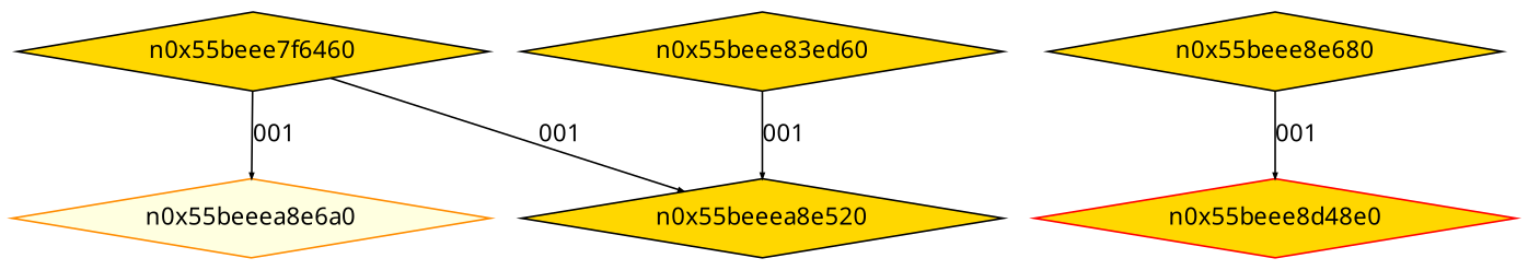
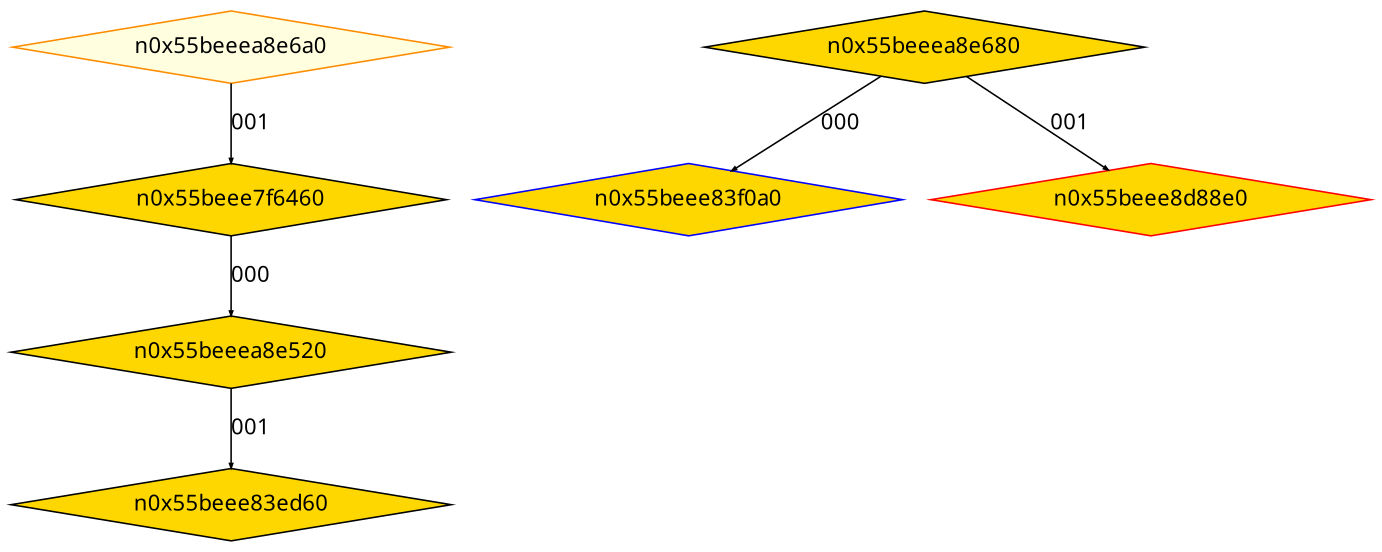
  digraph {
    fontname="Noto Sans"
    node [color=black fillcolor=gold fontname="Noto Sans" shape=diamond style=filled]
    edge [arrowsize=.3 fontname="Noto Sans"]
    n0x55beee7f6460 [height=.1 width=.1]
    n0x55beeea8e6a0 [color=darkorange fillcolor=lightyellow height=.1 width=.1]
    n0x55beeea8e520 [height=.1 width=.1]
    n0x55beee83ed60 [height=.1 width=.1]
-   n0x55beeea8e680 [height=.1 width=.1 label=n0x55beee8e680]
-   n0x55beee8d88e0 [color=red height=.1 width=.1 label=n0x55beee8d48e0]
-   n0x55beee7f6460 -> n0x55beeea8e6a0 [label=001]
-   n0x55beee7f6460 -> n0x55beeea8e520 [label=001]
-   n0x55beee83ed60 -> n0x55beeea8e520 [label=001]
+   n0x55beeea8e680 [height=.1 width=.1]
+   n0x55beee83f0a0 [color=blue height=.1 width=.1]
+   n0x55beee8d88e0 [color=red height=.1 width=.1]
+   n0x55beeea8e6a0 -> n0x55beee7f6460 [label=001]
+   n0x55beee7f6460 -> n0x55beeea8e520 [label=000]
+   n0x55beeea8e520 -> n0x55beee83ed60 [label=001]
+   n0x55beeea8e680 -> n0x55beee83f0a0 [label=000]
    n0x55beeea8e680 -> n0x55beee8d88e0 [label=001]
  }
